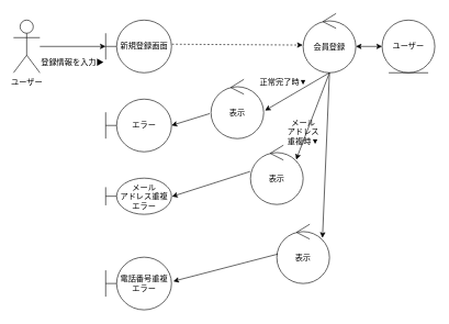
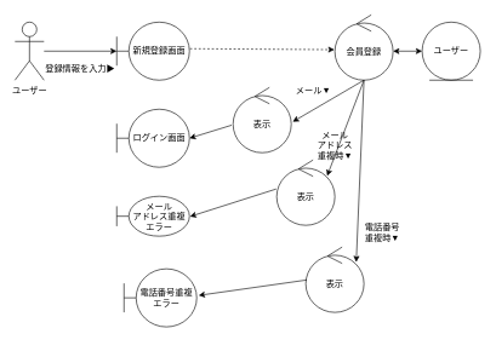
  <mxCell id="0" />
  <mxCell id="1" parent="0" />
  <mxCell id="2" value="ユーザー" style="shape=umlActor;verticalLabelPosition=bottom;verticalAlign=top;html=1;outlineConnect=0;" parent="1" vertex="1"><mxGeometry x="20" y="30" width="40" height="80" as="geometry" /></mxCell>
  <mxCell id="3" value="表示" style="ellipse;shape=umlControl;whiteSpace=wrap;html=1;" parent="1" vertex="1"><mxGeometry x="320" y="120" width="80" height="90" as="geometry" /></mxCell>
  <mxCell id="4" value="ユーザー" style="ellipse;shape=umlEntity;whiteSpace=wrap;html=1;" parent="1" vertex="1"><mxGeometry x="580" y="30" width="80" height="80" as="geometry" /></mxCell>
  <mxCell id="5" value="新規登録画面" style="shape=umlBoundary;whiteSpace=wrap;html=1;" parent="1" vertex="1"><mxGeometry x="160" y="30" width="100" height="80" as="geometry" /></mxCell>
  <mxCell id="6" value="メール&lt;br&gt;アドレス重複&lt;br&gt;エラー" style="shape=umlBoundary;whiteSpace=wrap;html=1;" parent="1" vertex="1"><mxGeometry x="160" y="270" width="100" height="55" as="geometry" /></mxCell>
- <mxCell id="7" value="エラー" style="shape=umlBoundary;whiteSpace=wrap;html=1;" parent="1" vertex="1"><mxGeometry x="160" y="150" width="100" height="80" as="geometry" /></mxCell>
+ <mxCell id="7" value="ログイン画面" style="shape=umlBoundary;whiteSpace=wrap;html=1;" parent="1" vertex="1"><mxGeometry x="160" y="150" width="100" height="80" as="geometry" /></mxCell>
  <mxCell id="8" value="表示" style="ellipse;shape=umlControl;whiteSpace=wrap;html=1;" parent="1" vertex="1"><mxGeometry x="380" y="220" width="80" height="90" as="geometry" /></mxCell>
  <mxCell id="9" value="会員登録" style="ellipse;shape=umlControl;whiteSpace=wrap;html=1;" parent="1" vertex="1"><mxGeometry x="460" y="20" width="80" height="90" as="geometry" /></mxCell>
  <mxCell id="10" value="" style="endArrow=classic;html=1;" parent="1" source="2" edge="1"><mxGeometry width="50" height="50" relative="1" as="geometry"><mxPoint x="60" y="20" as="sourcePoint" /><mxPoint x="160" y="70" as="targetPoint" /></mxGeometry></mxCell>
  <mxCell id="11" value="" style="endArrow=classic;html=1;exitX=1.007;exitY=0.458;exitDx=0;exitDy=0;exitPerimeter=0;entryX=-0.008;entryY=0.533;entryDx=0;entryDy=0;entryPerimeter=0;dashed=1;" parent="1" source="5" target="9" edge="1"><mxGeometry width="50" height="50" relative="1" as="geometry"><mxPoint x="370" y="90" as="sourcePoint" /><mxPoint x="420" y="40" as="targetPoint" /></mxGeometry></mxCell>
  <mxCell id="12" value="" style="endArrow=classic;startArrow=classic;html=1;entryX=0;entryY=0.5;entryDx=0;entryDy=0;" parent="1" target="4" edge="1"><mxGeometry width="50" height="50" relative="1" as="geometry"><mxPoint x="540" y="70" as="sourcePoint" /><mxPoint x="420" y="40" as="targetPoint" /></mxGeometry></mxCell>
  <mxCell id="13" value="" style="endArrow=classic;html=1;entryX=1.025;entryY=0.526;entryDx=0;entryDy=0;entryPerimeter=0;" parent="1" target="3" edge="1"><mxGeometry width="50" height="50" relative="1" as="geometry"><mxPoint x="500" y="110" as="sourcePoint" /><mxPoint x="420" y="80" as="targetPoint" /></mxGeometry></mxCell>
  <mxCell id="14" value="" style="endArrow=classic;html=1;exitX=-0.025;exitY=0.578;exitDx=0;exitDy=0;exitPerimeter=0;" parent="1" source="3" edge="1"><mxGeometry width="50" height="50" relative="1" as="geometry"><mxPoint x="370" y="130" as="sourcePoint" /><mxPoint x="260" y="190" as="targetPoint" /></mxGeometry></mxCell>
  <mxCell id="15" value="" style="endArrow=classic;html=1;entryX=0.867;entryY=0.244;entryDx=0;entryDy=0;entryPerimeter=0;" parent="1" target="8" edge="1"><mxGeometry width="50" height="50" relative="1" as="geometry"><mxPoint x="500" y="110" as="sourcePoint" /><mxPoint x="420" y="80" as="targetPoint" /></mxGeometry></mxCell>
  <mxCell id="16" value="" style="endArrow=classic;html=1;exitX=-0.008;exitY=0.444;exitDx=0;exitDy=0;exitPerimeter=0;entryX=1.007;entryY=0.508;entryDx=0;entryDy=0;entryPerimeter=0;" parent="1" source="8" target="6" edge="1"><mxGeometry width="50" height="50" relative="1" as="geometry"><mxPoint x="340" y="220" as="sourcePoint" /><mxPoint x="390" y="170" as="targetPoint" /></mxGeometry></mxCell>
  <mxCell id="17" value="登録情報を入力▶" style="text;html=1;strokeColor=none;fillColor=none;align=center;verticalAlign=middle;whiteSpace=wrap;rounded=0;" parent="1" vertex="1"><mxGeometry x="60" y="80" width="100" height="30" as="geometry" /></mxCell>
  <mxCell id="18" value="表示" style="ellipse;shape=umlControl;whiteSpace=wrap;html=1;" parent="1" vertex="1"><mxGeometry x="420" y="340" width="80" height="90" as="geometry" /></mxCell>
- <mxCell id="19" value="電話番号重複エラー" style="shape=umlBoundary;whiteSpace=wrap;html=1;" parent="1" vertex="1"><mxGeometry x="160" y="390" width="100" height="80" as="geometry" /></mxCell>
+ <mxCell id="19" value="電話番号重複エラー" style="shape=umlBoundary;whiteSpace=wrap;html=1;" parent="1" vertex="1"><mxGeometry x="170" y="370" width="100" height="80" as="geometry" /></mxCell>
  <mxCell id="20" value="" style="endArrow=classic;html=1;entryX=1.027;entryY=0.458;entryDx=0;entryDy=0;entryPerimeter=0;exitX=0.017;exitY=0.504;exitDx=0;exitDy=0;exitPerimeter=0;" parent="1" source="18" target="19" edge="1"><mxGeometry width="50" height="50" relative="1" as="geometry"><mxPoint x="340" y="330" as="sourcePoint" /><mxPoint x="390" y="280" as="targetPoint" /></mxGeometry></mxCell>
  <mxCell id="21" value="" style="endArrow=classic;html=1;entryX=0.867;entryY=0.23;entryDx=0;entryDy=0;entryPerimeter=0;" parent="1" target="18" edge="1"><mxGeometry width="50" height="50" relative="1" as="geometry"><mxPoint x="500" y="110" as="sourcePoint" /><mxPoint x="390" y="280" as="targetPoint" /></mxGeometry></mxCell>
  <mxCell id="22" value="メール&lt;br&gt;アドレス&lt;br&gt;重複時▼" style="text;html=1;align=center;verticalAlign=middle;resizable=0;points=[];autosize=1;strokeColor=none;fillColor=none;" parent="1" vertex="1"><mxGeometry x="425" y="170" width="70" height="60" as="geometry" /></mxCell>
- <mxCell id="24" value="正常完了時▼" style="text;html=1;align=center;verticalAlign=middle;resizable=0;points=[];autosize=1;strokeColor=none;fillColor=none;" parent="1" vertex="1"><mxGeometry x="380" y="110" width="100" height="30" as="geometry" /></mxCell>
+ <mxCell id="23" value="電話番号&lt;br&gt;重複時▼" style="text;html=1;align=center;verticalAlign=middle;resizable=0;points=[];autosize=1;strokeColor=none;fillColor=none;" parent="1" vertex="1"><mxGeometry x="490" y="300" width="70" height="40" as="geometry" /></mxCell>
+ <mxCell id="24" value="メール▼" style="text;html=1;align=center;verticalAlign=middle;resizable=0;points=[];autosize=1;strokeColor=none;fillColor=none;" parent="1" vertex="1"><mxGeometry x="380" y="110" width="100" height="30" as="geometry" /></mxCell>
